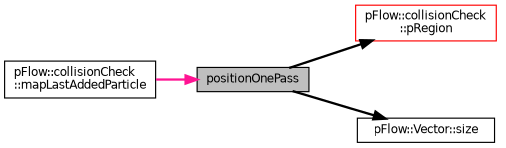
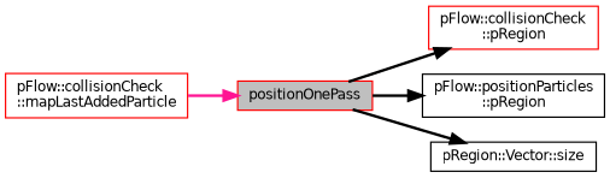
  digraph {
    rankdir=LR
    node [color=black fillcolor=white fontname=Helvetica fontsize=10 shape=record style=filled]
    edge [color=black fontname=Helvetica fontsize=10 labelfontname=Helvetica labelfontsize=10 style=bold]
-   n1 [fillcolor=grey75 fontcolor=black height=0.2 label=positionOnePass width=0.4]
+   n1 [color=red fillcolor=grey75 fontcolor=black height=0.2 label=positionOnePass width=0.4]
    n2 [color=red height=0.2 label="pFlow::collisionCheck\l::pRegion" width=0.4]
-   n4 [height=0.2 label="pFlow::Vector::size" width=0.4]
-   n5 [height=0.2 label="pFlow::collisionCheck\l::mapLastAddedParticle" width=0.4]
+   n3 [height=0.2 label="pFlow::positionParticles\l::pRegion" width=0.4]
+   n4 [height=0.2 label="pRegion::Vector::size" width=0.4]
+   n5 [color=red height=0.2 label="pFlow::collisionCheck\l::mapLastAddedParticle" width=0.4]
    n1 -> n2
+   n1 -> n3
    n1 -> n4
    n5 -> n1 [color=deeppink]
  }
